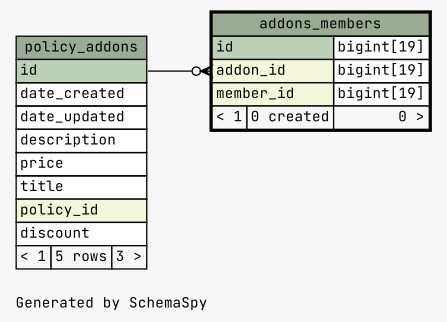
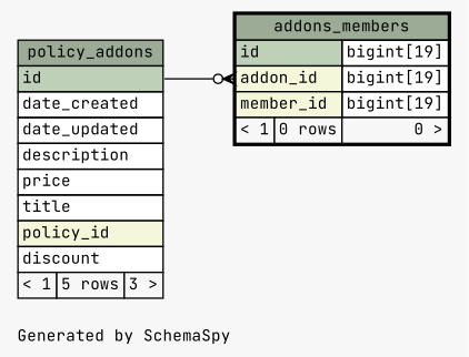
  digraph {
    bgcolor="#f7f7f7"
    fontname="JetBrains Mono"
    fontsize=11
    label="\nGenerated by SchemaSpy"
    labeljust=l
    nodesep=0.18
    rankdir=RL
    ranksep=0.46
    node [fontname="JetBrains Mono" fontsize=11 shape=plaintext]
-   n1 [label=<     <TABLE BORDER="2" CELLBORDER="1" CELLSPACING="0" BGCOLOR="#ffffff">       <TR><TD COLSPAN="3" BGCOLOR="#9bab96" ALIGN="CENTER">addons_members</TD></TR>       <TR><TD PORT="id" COLSPAN="2" BGCOLOR="#bed1b8" ALIGN="LEFT">id</TD><TD PORT="id.type" ALIGN="LEFT">bigint[19]</TD></TR>       <TR><TD PORT="addon_id" COLSPAN="2" BGCOLOR="#f4f7da" ALIGN="LEFT">addon_id</TD><TD PORT="addon_id.type" ALIGN="LEFT">bigint[19]</TD></TR>       <TR><TD PORT="member_id" COLSPAN="2" BGCOLOR="#f4f7da" ALIGN="LEFT">member_id</TD><TD PORT="member_id.type" ALIGN="LEFT">bigint[19]</TD></TR>       <TR><TD ALIGN="LEFT" BGCOLOR="#f7f7f7">&lt; 1</TD><TD ALIGN="RIGHT" BGCOLOR="#f7f7f7">0 created</TD><TD ALIGN="RIGHT" BGCOLOR="#f7f7f7">0 &gt;</TD></TR>     </TABLE>>]
+   n1 [label=<     <TABLE BORDER="2" CELLBORDER="1" CELLSPACING="0" BGCOLOR="#ffffff">       <TR><TD COLSPAN="3" BGCOLOR="#9bab96" ALIGN="CENTER">addons_members</TD></TR>       <TR><TD PORT="id" COLSPAN="2" BGCOLOR="#bed1b8" ALIGN="LEFT">id</TD><TD PORT="id.type" ALIGN="LEFT">bigint[19]</TD></TR>       <TR><TD PORT="addon_id" COLSPAN="2" BGCOLOR="#f4f7da" ALIGN="LEFT">addon_id</TD><TD PORT="addon_id.type" ALIGN="LEFT">bigint[19]</TD></TR>       <TR><TD PORT="member_id" COLSPAN="2" BGCOLOR="#f4f7da" ALIGN="LEFT">member_id</TD><TD PORT="member_id.type" ALIGN="LEFT">bigint[19]</TD></TR>       <TR><TD ALIGN="LEFT" BGCOLOR="#f7f7f7">&lt; 1</TD><TD ALIGN="RIGHT" BGCOLOR="#f7f7f7">0 rows</TD><TD ALIGN="RIGHT" BGCOLOR="#f7f7f7">0 &gt;</TD></TR>     </TABLE>>]
    n2 [label=<     <TABLE BORDER="0" CELLBORDER="1" CELLSPACING="0" BGCOLOR="#ffffff">       <TR><TD COLSPAN="3" BGCOLOR="#9bab96" ALIGN="CENTER">policy_addons</TD></TR>       <TR><TD PORT="id" COLSPAN="3" BGCOLOR="#bed1b8" ALIGN="LEFT">id</TD></TR>       <TR><TD PORT="date_created" COLSPAN="3" ALIGN="LEFT">date_created</TD></TR>       <TR><TD PORT="date_updated" COLSPAN="3" ALIGN="LEFT">date_updated</TD></TR>       <TR><TD PORT="description" COLSPAN="3" ALIGN="LEFT">description</TD></TR>       <TR><TD PORT="price" COLSPAN="3" ALIGN="LEFT">price</TD></TR>       <TR><TD PORT="title" COLSPAN="3" ALIGN="LEFT">title</TD></TR>       <TR><TD PORT="policy_id" COLSPAN="3" BGCOLOR="#f4f7da" ALIGN="LEFT">policy_id</TD></TR>       <TR><TD PORT="discount" COLSPAN="3" ALIGN="LEFT">discount</TD></TR>       <TR><TD ALIGN="LEFT" BGCOLOR="#f7f7f7">&lt; 1</TD><TD ALIGN="RIGHT" BGCOLOR="#f7f7f7">5 rows</TD><TD ALIGN="RIGHT" BGCOLOR="#f7f7f7">3 &gt;</TD></TR>     </TABLE>>]
    n1 -> n2 [arrowhead=none arrowsize=0.8 arrowtail=crowodot dir=back headport="id:e" tailport="addon_id:w" fontname="JetBrains Mono"]
  }
